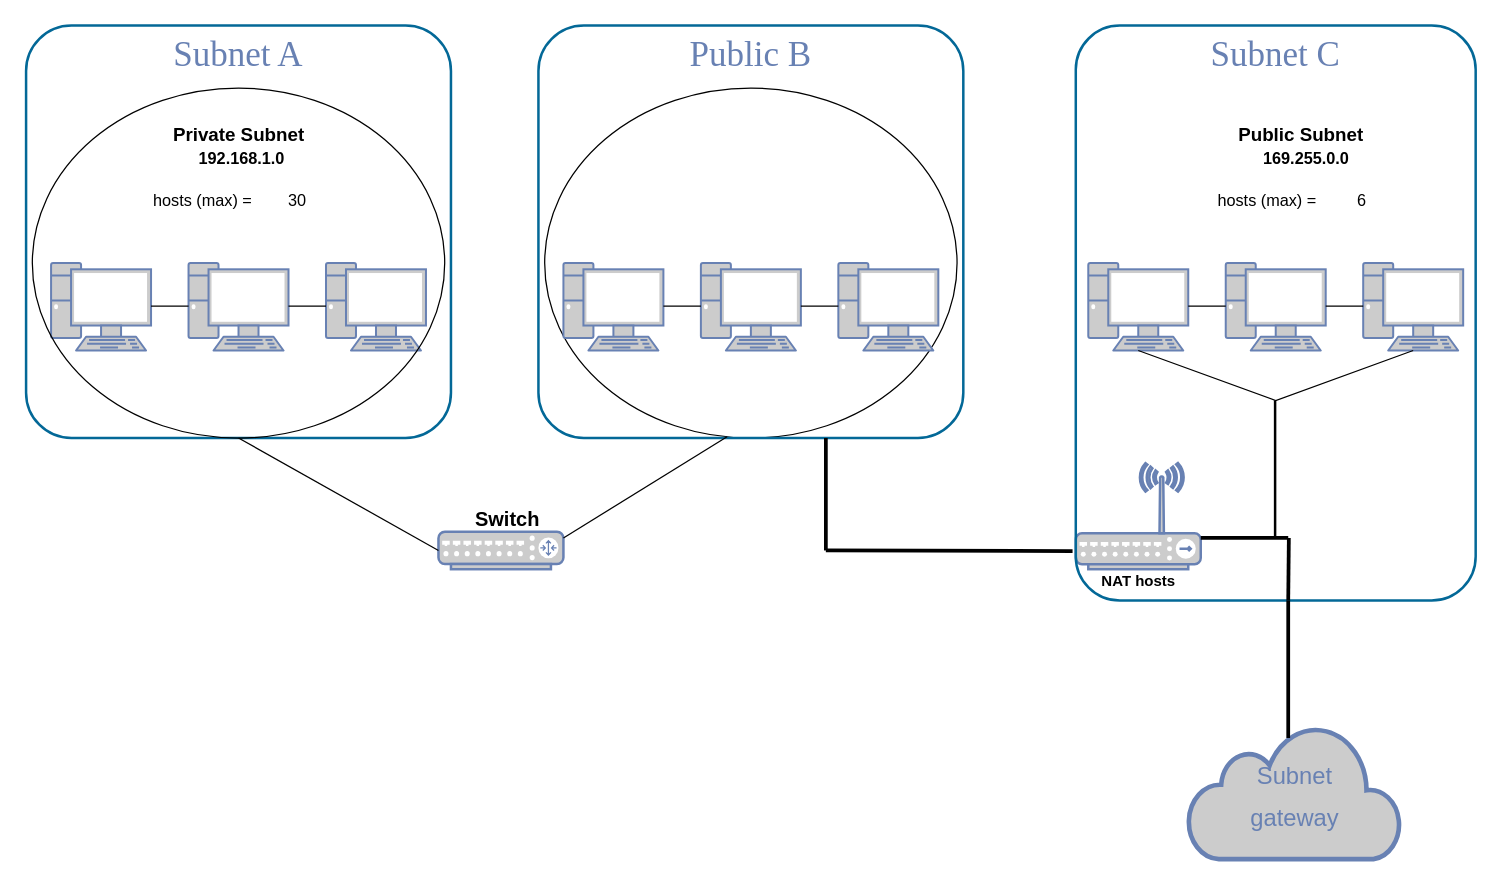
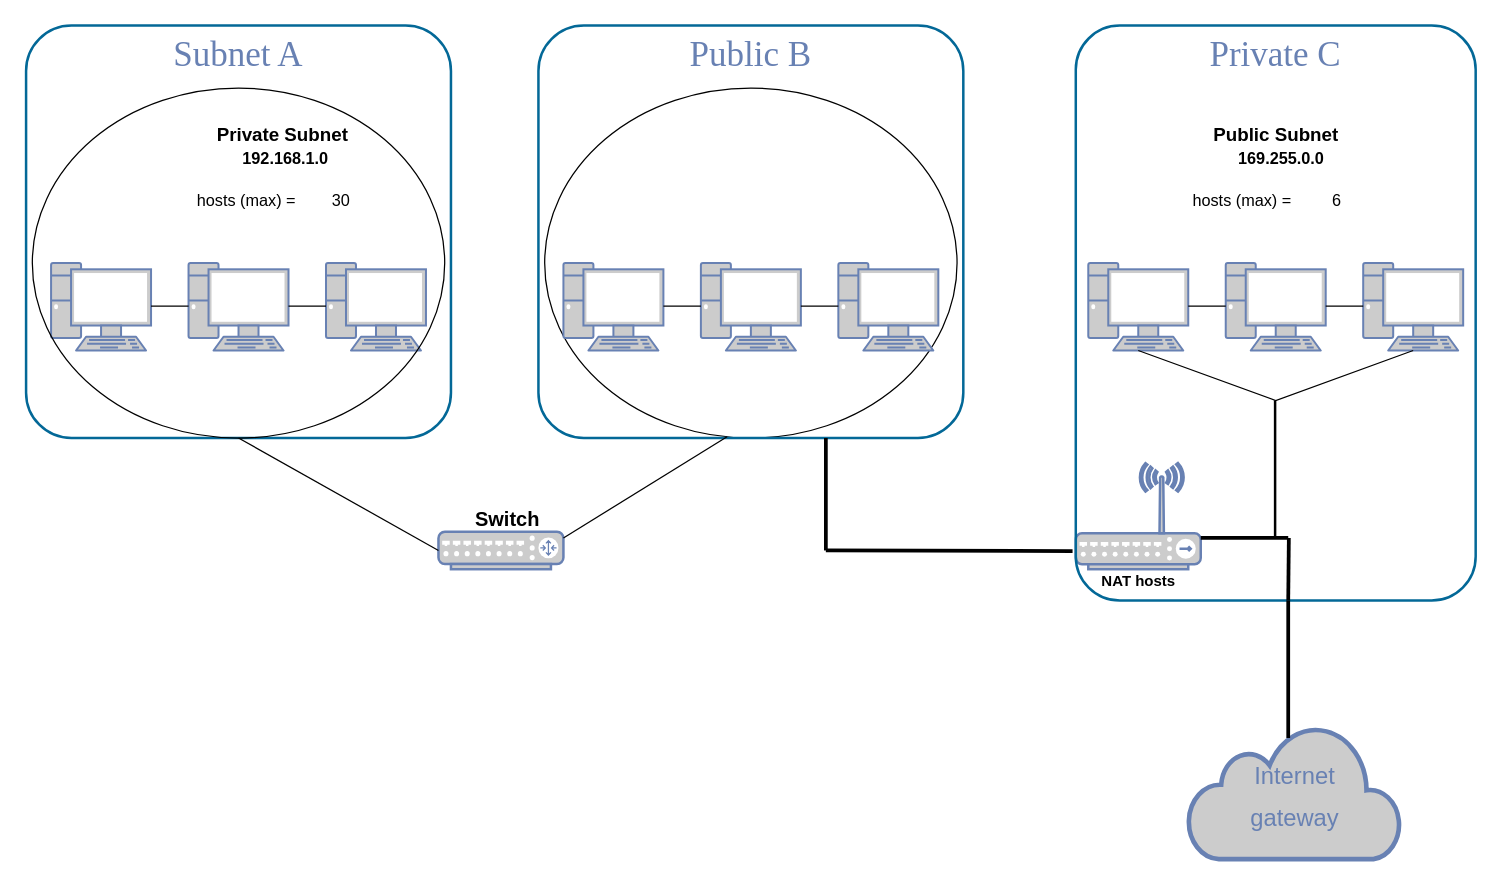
  <mxCell id="0" />
  <mxCell id="1" parent="0" />
  <mxCell id="2" value="Subnet A" style="rounded=1;whiteSpace=wrap;html=1;shadow=0;comic=0;strokeColor=#036897;strokeWidth=2;fillColor=none;fontFamily=Verdana;fontSize=28;fontColor=#6881B3;align=center;arcSize=11;verticalAlign=top;" parent="1" vertex="1"><mxGeometry x="20" y="20" width="340" height="330" as="geometry" /></mxCell>
  <mxCell id="3" value="" style="fontColor=#0066CC;verticalAlign=top;verticalLabelPosition=bottom;labelPosition=center;align=center;html=1;fillColor=#CCCCCC;strokeColor=#6881B3;gradientColor=none;gradientDirection=north;strokeWidth=2;shape=mxgraph.networks.router;rounded=0;shadow=0;comic=0;" parent="1" vertex="1"><mxGeometry x="350" y="425" width="100" height="30" as="geometry" /></mxCell>
- <mxCell id="4" value="&lt;font style=&quot;font-size: 19px;&quot;&gt;Subnet&lt;br&gt;gateway&lt;/font&gt;" style="html=1;fillColor=#CCCCCC;strokeColor=#6881B3;gradientColor=none;gradientDirection=north;strokeWidth=2;shape=mxgraph.networks.cloud;fontColor=#6881B3;rounded=0;shadow=0;comic=0;align=center;fontSize=28;" parent="1" vertex="1"><mxGeometry x="950" y="580" width="170" height="107" as="geometry" /></mxCell>
+ <mxCell id="4" value="&lt;font style=&quot;font-size: 19px;&quot;&gt;Internet&lt;br&gt;gateway&lt;/font&gt;" style="html=1;fillColor=#CCCCCC;strokeColor=#6881B3;gradientColor=none;gradientDirection=north;strokeWidth=2;shape=mxgraph.networks.cloud;fontColor=#6881B3;rounded=0;shadow=0;comic=0;align=center;fontSize=28;" parent="1" vertex="1"><mxGeometry x="950" y="580" width="170" height="107" as="geometry" /></mxCell>
  <mxCell id="5" value="" style="fontColor=#0066CC;verticalAlign=top;verticalLabelPosition=bottom;labelPosition=center;align=center;html=1;fillColor=#CCCCCC;strokeColor=#6881B3;gradientColor=none;gradientDirection=north;strokeWidth=2;shape=mxgraph.networks.wireless_hub;rounded=0;shadow=0;comic=0;" parent="1" vertex="1"><mxGeometry x="860" y="370.002" width="100" height="85" as="geometry" /></mxCell>
  <mxCell id="6" value="" style="fontColor=#0066CC;verticalAlign=top;verticalLabelPosition=bottom;labelPosition=center;align=center;html=1;fillColor=#CCCCCC;strokeColor=#6881B3;gradientColor=none;gradientDirection=north;strokeWidth=2;shape=mxgraph.networks.pc;rounded=0;shadow=0;comic=0;" vertex="1" parent="1"><mxGeometry x="40" y="210" width="80" height="70" as="geometry" /></mxCell>
- <mxCell id="7" value="&lt;div style=&quot;font-size: 15px;&quot;&gt;&lt;b style=&quot;&quot;&gt;&lt;span style=&quot;&quot;&gt;Private Subnet&lt;/span&gt;&lt;br&gt;&lt;font style=&quot;font-size: 15px;&quot;&gt;&amp;nbsp; &lt;/font&gt;&lt;/b&gt;&lt;font style=&quot;font-size: 13px;&quot;&gt;&lt;b style=&quot;background-color: initial;&quot;&gt;&lt;font style=&quot;font-size: 13px;&quot;&gt;192.168.1.0&lt;/font&gt;&lt;/b&gt;&lt;b style=&quot;background-color: initial;&quot;&gt;&lt;font style=&quot;font-size: 13px;&quot;&gt;&amp;nbsp;&lt;/font&gt;&lt;/b&gt;&lt;/font&gt;&lt;/div&gt;&lt;div style=&quot;font-size: 15px;&quot;&gt;&lt;font style=&quot;font-size: 13px;&quot;&gt;&lt;b style=&quot;background-color: initial;&quot;&gt;&lt;font style=&quot;font-size: 13px;&quot;&gt;&lt;br&gt;&lt;/font&gt;&lt;/b&gt;&lt;/font&gt;&lt;/div&gt;&lt;div style=&quot;font-size: 13px;&quot;&gt;&lt;span style=&quot;&quot;&gt;hosts (max) =&amp;nbsp; &lt;span style=&quot;&quot;&gt;&lt;span style=&quot;white-space: pre;&quot;&gt;&amp;nbsp;&amp;nbsp;&amp;nbsp;   &lt;/span&gt;&lt;/span&gt;30&amp;nbsp; &lt;span style=&quot;&quot;&gt;&lt;span style=&quot;white-space: pre;&quot;&gt;&amp;nbsp;&amp;nbsp;&lt;/span&gt;&lt;/span&gt;&lt;/span&gt;&lt;/div&gt;&lt;div&gt;&lt;span style=&quot;&quot;&gt;&lt;span style=&quot;&quot;&gt;&lt;span style=&quot;white-space: pre;&quot;&gt;&amp;nbsp;&amp;nbsp;&amp;nbsp;&amp;nbsp;     &lt;/span&gt;&lt;/span&gt;&lt;/span&gt;&lt;/div&gt;" style="text;html=1;align=center;verticalAlign=middle;resizable=0;points=[];autosize=1;strokeColor=none;fillColor=none;" vertex="1" parent="1"><mxGeometry x="110" y="90" width="160" height="100" as="geometry" /></mxCell>
+ <mxCell id="7" value="&lt;div style=&quot;font-size: 15px;&quot;&gt;&lt;b style=&quot;&quot;&gt;&lt;span style=&quot;&quot;&gt;Private Subnet&lt;/span&gt;&lt;br&gt;&lt;font style=&quot;font-size: 15px;&quot;&gt;&amp;nbsp; &lt;/font&gt;&lt;/b&gt;&lt;font style=&quot;font-size: 13px;&quot;&gt;&lt;b style=&quot;background-color: initial;&quot;&gt;&lt;font style=&quot;font-size: 13px;&quot;&gt;192.168.1.0&lt;/font&gt;&lt;/b&gt;&lt;b style=&quot;background-color: initial;&quot;&gt;&lt;font style=&quot;font-size: 13px;&quot;&gt;&amp;nbsp;&lt;/font&gt;&lt;/b&gt;&lt;/font&gt;&lt;/div&gt;&lt;div style=&quot;font-size: 15px;&quot;&gt;&lt;font style=&quot;font-size: 13px;&quot;&gt;&lt;b style=&quot;background-color: initial;&quot;&gt;&lt;font style=&quot;font-size: 13px;&quot;&gt;&lt;br&gt;&lt;/font&gt;&lt;/b&gt;&lt;/font&gt;&lt;/div&gt;&lt;div style=&quot;font-size: 13px;&quot;&gt;&lt;span style=&quot;&quot;&gt;hosts (max) =&amp;nbsp; &lt;span style=&quot;&quot;&gt;&lt;span style=&quot;white-space: pre;&quot;&gt;&amp;nbsp;&amp;nbsp;&amp;nbsp;   &lt;/span&gt;&lt;/span&gt;30&amp;nbsp; &lt;span style=&quot;&quot;&gt;&lt;span style=&quot;white-space: pre;&quot;&gt;&amp;nbsp;&amp;nbsp;&lt;/span&gt;&lt;/span&gt;&lt;/span&gt;&lt;/div&gt;&lt;div&gt;&lt;span style=&quot;&quot;&gt;&lt;span style=&quot;&quot;&gt;&lt;span style=&quot;white-space: pre;&quot;&gt;&amp;nbsp;&amp;nbsp;&amp;nbsp;&amp;nbsp;     &lt;/span&gt;&lt;/span&gt;&lt;/span&gt;&lt;/div&gt;" style="text;html=1;align=center;verticalAlign=middle;resizable=0;points=[];autosize=1;strokeColor=none;fillColor=none;" vertex="1" parent="1"><mxGeometry x="145" y="90" width="160" height="100" as="geometry" /></mxCell>
  <mxCell id="8" value="" style="fontColor=#0066CC;verticalAlign=top;verticalLabelPosition=bottom;labelPosition=center;align=center;html=1;fillColor=#CCCCCC;strokeColor=#6881B3;gradientColor=none;gradientDirection=north;strokeWidth=2;shape=mxgraph.networks.pc;rounded=0;shadow=0;comic=0;" vertex="1" parent="1"><mxGeometry x="150" y="210" width="80" height="70" as="geometry" /></mxCell>
  <mxCell id="9" value="" style="fontColor=#0066CC;verticalAlign=top;verticalLabelPosition=bottom;labelPosition=center;align=center;html=1;fillColor=#CCCCCC;strokeColor=#6881B3;gradientColor=none;gradientDirection=north;strokeWidth=2;shape=mxgraph.networks.pc;rounded=0;shadow=0;comic=0;" vertex="1" parent="1"><mxGeometry x="260" y="210" width="80" height="70" as="geometry" /></mxCell>
  <mxCell id="10" value="" style="ellipse;whiteSpace=wrap;html=1;fillColor=none;" vertex="1" parent="1"><mxGeometry x="435" y="70" width="330" height="280" as="geometry" /></mxCell>
  <mxCell id="11" value="Public B" style="rounded=1;whiteSpace=wrap;html=1;shadow=0;comic=0;strokeColor=#036897;strokeWidth=2;fillColor=none;fontFamily=Verdana;fontSize=28;fontColor=#6881B3;align=center;arcSize=11;verticalAlign=top;" vertex="1" parent="1"><mxGeometry x="430" y="20" width="340" height="330" as="geometry" /></mxCell>
  <mxCell id="12" value="" style="fontColor=#0066CC;verticalAlign=top;verticalLabelPosition=bottom;labelPosition=center;align=center;html=1;fillColor=#CCCCCC;strokeColor=#6881B3;gradientColor=none;gradientDirection=north;strokeWidth=2;shape=mxgraph.networks.pc;rounded=0;shadow=0;comic=0;" vertex="1" parent="1"><mxGeometry x="450" y="210" width="80" height="70" as="geometry" /></mxCell>
  <mxCell id="13" value="" style="fontColor=#0066CC;verticalAlign=top;verticalLabelPosition=bottom;labelPosition=center;align=center;html=1;fillColor=#CCCCCC;strokeColor=#6881B3;gradientColor=none;gradientDirection=north;strokeWidth=2;shape=mxgraph.networks.pc;rounded=0;shadow=0;comic=0;" vertex="1" parent="1"><mxGeometry x="560" y="210" width="80" height="70" as="geometry" /></mxCell>
  <mxCell id="14" value="" style="fontColor=#0066CC;verticalAlign=top;verticalLabelPosition=bottom;labelPosition=center;align=center;html=1;fillColor=#CCCCCC;strokeColor=#6881B3;gradientColor=none;gradientDirection=north;strokeWidth=2;shape=mxgraph.networks.pc;rounded=0;shadow=0;comic=0;" vertex="1" parent="1"><mxGeometry x="670" y="210" width="80" height="70" as="geometry" /></mxCell>
  <mxCell id="15" value="" style="ellipse;whiteSpace=wrap;html=1;fillColor=none;" vertex="1" parent="1"><mxGeometry x="25" y="70" width="330" height="280" as="geometry" /></mxCell>
  <mxCell id="16" value="" style="endArrow=none;html=1;rounded=0;" edge="1" parent="1"><mxGeometry width="50" height="50" relative="1" as="geometry"><mxPoint x="120" y="244.5" as="sourcePoint" /><mxPoint x="150" y="244.5" as="targetPoint" /></mxGeometry></mxCell>
  <mxCell id="17" value="" style="endArrow=none;html=1;rounded=0;" edge="1" parent="1"><mxGeometry width="50" height="50" relative="1" as="geometry"><mxPoint x="230" y="244.5" as="sourcePoint" /><mxPoint x="260" y="244.5" as="targetPoint" /></mxGeometry></mxCell>
  <mxCell id="18" value="" style="endArrow=none;html=1;rounded=0;" edge="1" parent="1"><mxGeometry width="50" height="50" relative="1" as="geometry"><mxPoint x="530" y="244.5" as="sourcePoint" /><mxPoint x="560" y="244.5" as="targetPoint" /></mxGeometry></mxCell>
  <mxCell id="19" value="" style="endArrow=none;html=1;rounded=0;" edge="1" parent="1"><mxGeometry width="50" height="50" relative="1" as="geometry"><mxPoint x="640" y="244.5" as="sourcePoint" /><mxPoint x="670" y="244.5" as="targetPoint" /></mxGeometry></mxCell>
- <mxCell id="20" value="Subnet C" style="rounded=1;whiteSpace=wrap;html=1;shadow=0;comic=0;strokeColor=#036897;strokeWidth=2;fillColor=none;fontFamily=Verdana;fontSize=28;fontColor=#6881B3;align=center;arcSize=11;verticalAlign=top;" vertex="1" parent="1"><mxGeometry x="860" y="20" width="320" height="460" as="geometry" /></mxCell>
+ <mxCell id="20" value="Private C" style="rounded=1;whiteSpace=wrap;html=1;shadow=0;comic=0;strokeColor=#036897;strokeWidth=2;fillColor=none;fontFamily=Verdana;fontSize=28;fontColor=#6881B3;align=center;arcSize=11;verticalAlign=top;" vertex="1" parent="1"><mxGeometry x="860" y="20" width="320" height="460" as="geometry" /></mxCell>
  <mxCell id="21" value="" style="fontColor=#0066CC;verticalAlign=top;verticalLabelPosition=bottom;labelPosition=center;align=center;html=1;fillColor=#CCCCCC;strokeColor=#6881B3;gradientColor=none;gradientDirection=north;strokeWidth=2;shape=mxgraph.networks.pc;rounded=0;shadow=0;comic=0;" vertex="1" parent="1"><mxGeometry x="870" y="210" width="80" height="70" as="geometry" /></mxCell>
- <mxCell id="22" value="&lt;div style=&quot;&quot;&gt;&lt;b style=&quot;&quot;&gt;&lt;span style=&quot;font-size: 15px;&quot;&gt;Public Subnet&lt;/span&gt;&lt;br&gt;&lt;font style=&quot;font-size: 15px;&quot;&gt;&amp;nbsp; &lt;/font&gt;&lt;font style=&quot;font-size: 13px;&quot;&gt;169.255.0.0&lt;/font&gt;&lt;/b&gt;&lt;/div&gt;&lt;div style=&quot;font-size: 15px;&quot;&gt;&lt;font style=&quot;font-size: 13px;&quot;&gt;&lt;b style=&quot;background-color: initial;&quot;&gt;&lt;font style=&quot;font-size: 13px;&quot;&gt;&lt;br&gt;&lt;/font&gt;&lt;/b&gt;&lt;/font&gt;&lt;/div&gt;&lt;div style=&quot;font-size: 13px;&quot;&gt;&lt;span style=&quot;&quot;&gt;hosts (max) =&amp;nbsp; &lt;span style=&quot;&quot;&gt;&lt;span style=&quot;white-space: pre;&quot;&gt;&amp;nbsp;&amp;nbsp;&amp;nbsp;    6&lt;/span&gt;&lt;/span&gt;&amp;nbsp;&amp;nbsp;&lt;span style=&quot;&quot;&gt;&lt;span style=&quot;white-space: pre;&quot;&gt;&amp;nbsp;&amp;nbsp;&lt;/span&gt;&lt;/span&gt;&lt;/span&gt;&lt;/div&gt;&lt;div&gt;&lt;br&gt;&lt;/div&gt;" style="text;html=1;align=center;verticalAlign=middle;resizable=0;points=[];autosize=1;strokeColor=none;fillColor=none;" vertex="1" parent="1"><mxGeometry x="960" y="90" width="160" height="100" as="geometry" /></mxCell>
+ <mxCell id="22" value="&lt;div style=&quot;&quot;&gt;&lt;b style=&quot;&quot;&gt;&lt;span style=&quot;font-size: 15px;&quot;&gt;Public Subnet&lt;/span&gt;&lt;br&gt;&lt;font style=&quot;font-size: 15px;&quot;&gt;&amp;nbsp; &lt;/font&gt;&lt;font style=&quot;font-size: 13px;&quot;&gt;169.255.0.0&lt;/font&gt;&lt;/b&gt;&lt;/div&gt;&lt;div style=&quot;font-size: 15px;&quot;&gt;&lt;font style=&quot;font-size: 13px;&quot;&gt;&lt;b style=&quot;background-color: initial;&quot;&gt;&lt;font style=&quot;font-size: 13px;&quot;&gt;&lt;br&gt;&lt;/font&gt;&lt;/b&gt;&lt;/font&gt;&lt;/div&gt;&lt;div style=&quot;font-size: 13px;&quot;&gt;&lt;span style=&quot;&quot;&gt;hosts (max) =&amp;nbsp; &lt;span style=&quot;&quot;&gt;&lt;span style=&quot;white-space: pre;&quot;&gt;&amp;nbsp;&amp;nbsp;&amp;nbsp;    6&lt;/span&gt;&lt;/span&gt;&amp;nbsp;&amp;nbsp;&lt;span style=&quot;&quot;&gt;&lt;span style=&quot;white-space: pre;&quot;&gt;&amp;nbsp;&amp;nbsp;&lt;/span&gt;&lt;/span&gt;&lt;/span&gt;&lt;/div&gt;&lt;div&gt;&lt;br&gt;&lt;/div&gt;" style="text;html=1;align=center;verticalAlign=middle;resizable=0;points=[];autosize=1;strokeColor=none;fillColor=none;" vertex="1" parent="1"><mxGeometry x="940" y="90" width="160" height="100" as="geometry" /></mxCell>
  <mxCell id="23" value="" style="fontColor=#0066CC;verticalAlign=top;verticalLabelPosition=bottom;labelPosition=center;align=center;html=1;fillColor=#CCCCCC;strokeColor=#6881B3;gradientColor=none;gradientDirection=north;strokeWidth=2;shape=mxgraph.networks.pc;rounded=0;shadow=0;comic=0;" vertex="1" parent="1"><mxGeometry x="980" y="210" width="80" height="70" as="geometry" /></mxCell>
  <mxCell id="24" value="" style="fontColor=#0066CC;verticalAlign=top;verticalLabelPosition=bottom;labelPosition=center;align=center;html=1;fillColor=#CCCCCC;strokeColor=#6881B3;gradientColor=none;gradientDirection=north;strokeWidth=2;shape=mxgraph.networks.pc;rounded=0;shadow=0;comic=0;" vertex="1" parent="1"><mxGeometry x="1090" y="210" width="80" height="70" as="geometry" /></mxCell>
  <mxCell id="25" value="" style="endArrow=none;html=1;rounded=0;" edge="1" parent="1"><mxGeometry width="50" height="50" relative="1" as="geometry"><mxPoint x="950" y="244.5" as="sourcePoint" /><mxPoint x="980" y="244.5" as="targetPoint" /></mxGeometry></mxCell>
  <mxCell id="26" value="" style="endArrow=none;html=1;rounded=0;" edge="1" parent="1"><mxGeometry width="50" height="50" relative="1" as="geometry"><mxPoint x="1060" y="244.5" as="sourcePoint" /><mxPoint x="1090" y="244.5" as="targetPoint" /></mxGeometry></mxCell>
  <mxCell id="27" value="&lt;b&gt;&lt;font style=&quot;font-size: 16px;&quot;&gt;Switch&lt;/font&gt;&lt;/b&gt;" style="text;html=1;align=center;verticalAlign=middle;resizable=0;points=[];autosize=1;strokeColor=none;fillColor=none;" vertex="1" parent="1"><mxGeometry x="365" y="400" width="80" height="30" as="geometry" /></mxCell>
  <mxCell id="28" value="" style="endArrow=none;html=1;rounded=0;entryX=0.444;entryY=0.997;entryDx=0;entryDy=0;entryPerimeter=0;" edge="1" parent="1" target="11"><mxGeometry width="50" height="50" relative="1" as="geometry"><mxPoint x="450" y="430" as="sourcePoint" /><mxPoint x="500" y="380" as="targetPoint" /></mxGeometry></mxCell>
  <mxCell id="29" value="" style="endArrow=none;html=1;rounded=0;exitX=0.5;exitY=1;exitDx=0;exitDy=0;entryX=0;entryY=0.5;entryDx=0;entryDy=0;entryPerimeter=0;" edge="1" parent="1" source="15" target="3"><mxGeometry width="50" height="50" relative="1" as="geometry"><mxPoint x="100" y="379" as="sourcePoint" /><mxPoint x="350" y="440" as="targetPoint" /></mxGeometry></mxCell>
  <mxCell id="30" value="" style="endArrow=none;html=1;rounded=0;strokeWidth=3;exitX=-0.008;exitY=0.914;exitDx=0;exitDy=0;exitPerimeter=0;" edge="1" parent="1" source="20"><mxGeometry width="50" height="50" relative="1" as="geometry"><mxPoint x="680" y="460" as="sourcePoint" /><mxPoint x="660" y="440" as="targetPoint" /></mxGeometry></mxCell>
  <mxCell id="31" value="" style="endArrow=none;html=1;rounded=0;strokeWidth=3;" edge="1" parent="1"><mxGeometry width="50" height="50" relative="1" as="geometry"><mxPoint x="660" y="440" as="sourcePoint" /><mxPoint x="660" y="350" as="targetPoint" /></mxGeometry></mxCell>
  <mxCell id="32" value="&lt;b&gt;NAT hosts&lt;/b&gt;" style="text;html=1;align=center;verticalAlign=middle;resizable=0;points=[];autosize=1;strokeColor=none;fillColor=none;" vertex="1" parent="1"><mxGeometry x="860" y="450" width="100" height="30" as="geometry" /></mxCell>
  <mxCell id="33" value="" style="endArrow=none;html=1;rounded=0;strokeWidth=3;" edge="1" parent="1"><mxGeometry width="50" height="50" relative="1" as="geometry"><mxPoint x="1030" y="590" as="sourcePoint" /><mxPoint x="1030" y="480" as="targetPoint" /></mxGeometry></mxCell>
  <mxCell id="34" value="" style="endArrow=none;html=1;rounded=0;strokeWidth=3;" edge="1" parent="1"><mxGeometry width="50" height="50" relative="1" as="geometry"><mxPoint x="1030" y="480" as="sourcePoint" /><mxPoint x="1030.5" y="430" as="targetPoint" /></mxGeometry></mxCell>
  <mxCell id="35" value="" style="endArrow=none;html=1;rounded=0;strokeWidth=3;" edge="1" parent="1"><mxGeometry width="50" height="50" relative="1" as="geometry"><mxPoint x="960" y="430" as="sourcePoint" /><mxPoint x="1030" y="430" as="targetPoint" /></mxGeometry></mxCell>
  <mxCell id="36" value="" style="endArrow=none;html=1;rounded=0;" edge="1" parent="1"><mxGeometry width="50" height="50" relative="1" as="geometry"><mxPoint x="910" y="280" as="sourcePoint" /><mxPoint x="1130" y="280" as="targetPoint" /><Array as="points"><mxPoint x="1020" y="320" /></Array></mxGeometry></mxCell>
  <mxCell id="37" value="" style="endArrow=none;html=1;rounded=0;strokeWidth=2;" edge="1" parent="1"><mxGeometry width="50" height="50" relative="1" as="geometry"><mxPoint x="1019.5" y="430" as="sourcePoint" /><mxPoint x="1019.5" y="320" as="targetPoint" /></mxGeometry></mxCell>
